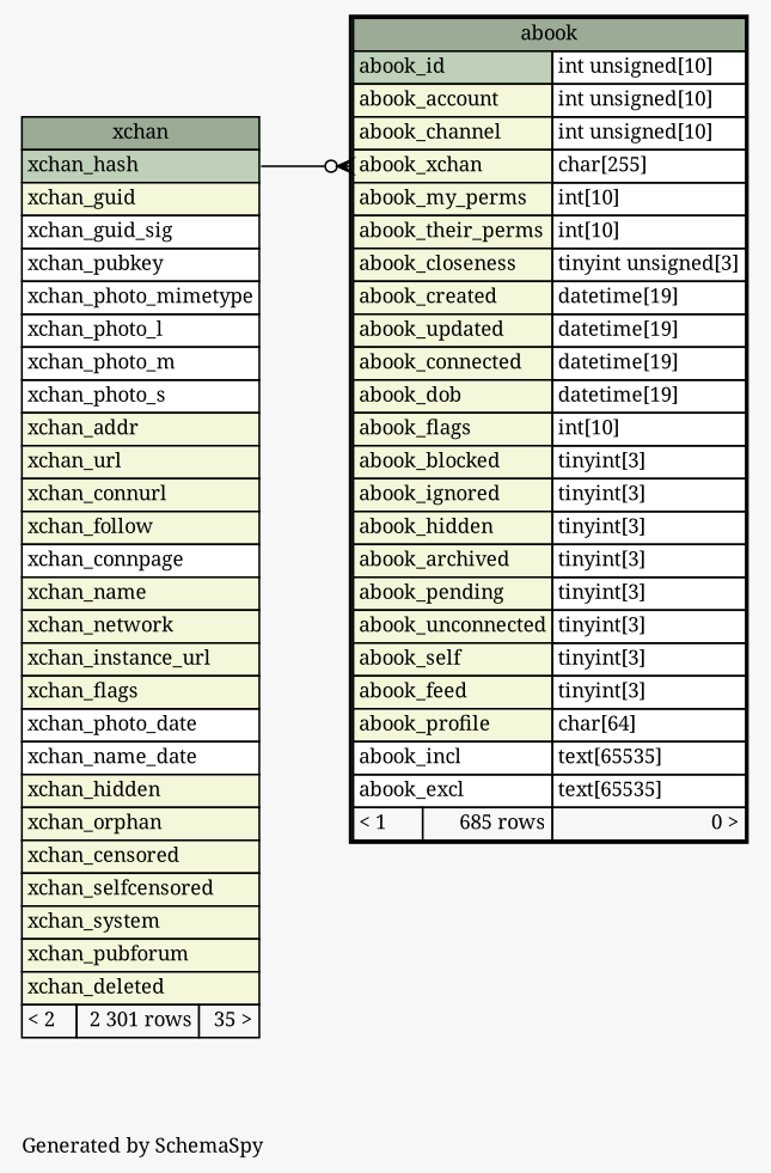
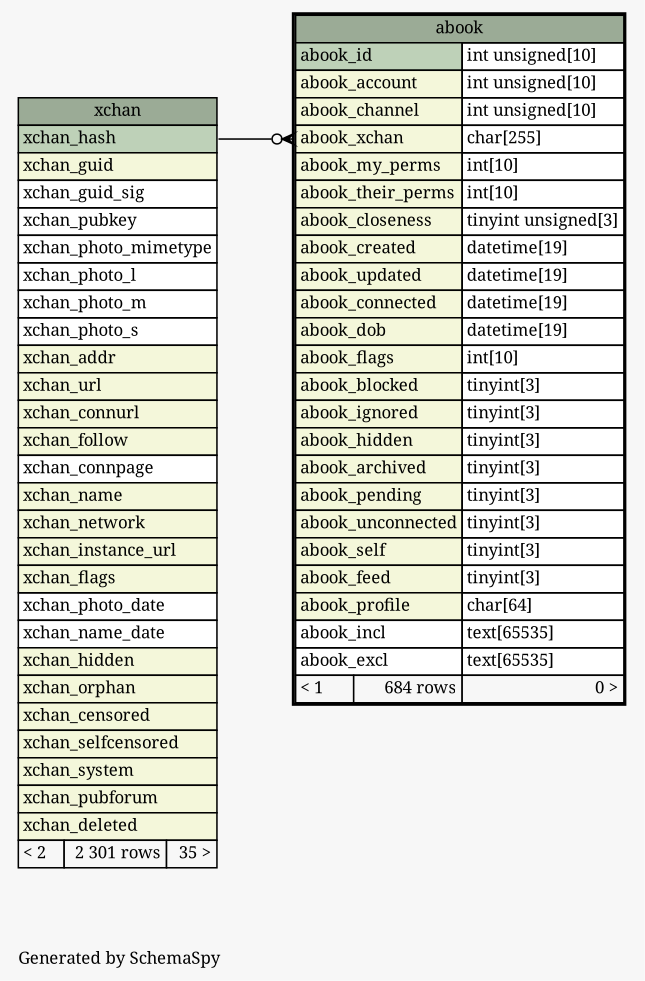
  digraph {
    bgcolor="#f7f7f7"
    fontname="Noto Serif"
    fontsize=11
    label="\nGenerated by SchemaSpy"
    labeljust=l
    nodesep=0.18
    rankdir=RL
    ranksep=0.46
    node [fontname="Noto Serif" fontsize=11 shape=plaintext]
-   n1 [label=<     <TABLE BORDER="2" CELLBORDER="1" CELLSPACING="0" BGCOLOR="#ffffff">       <TR><TD COLSPAN="3" BGCOLOR="#9bab96" ALIGN="CENTER">abook</TD></TR>       <TR><TD PORT="abook_id" COLSPAN="2" BGCOLOR="#bed1b8" ALIGN="LEFT">abook_id</TD><TD PORT="abook_id.type" ALIGN="LEFT">int unsigned[10]</TD></TR>       <TR><TD PORT="abook_account" COLSPAN="2" BGCOLOR="#f4f7da" ALIGN="LEFT">abook_account</TD><TD PORT="abook_account.type" ALIGN="LEFT">int unsigned[10]</TD></TR>       <TR><TD PORT="abook_channel" COLSPAN="2" BGCOLOR="#f4f7da" ALIGN="LEFT">abook_channel</TD><TD PORT="abook_channel.type" ALIGN="LEFT">int unsigned[10]</TD></TR>       <TR><TD PORT="abook_xchan" COLSPAN="2" BGCOLOR="#f4f7da" ALIGN="LEFT">abook_xchan</TD><TD PORT="abook_xchan.type" ALIGN="LEFT">char[255]</TD></TR>       <TR><TD PORT="abook_my_perms" COLSPAN="2" BGCOLOR="#f4f7da" ALIGN="LEFT">abook_my_perms</TD><TD PORT="abook_my_perms.type" ALIGN="LEFT">int[10]</TD></TR>       <TR><TD PORT="abook_their_perms" COLSPAN="2" BGCOLOR="#f4f7da" ALIGN="LEFT">abook_their_perms</TD><TD PORT="abook_their_perms.type" ALIGN="LEFT">int[10]</TD></TR>       <TR><TD PORT="abook_closeness" COLSPAN="2" BGCOLOR="#f4f7da" ALIGN="LEFT">abook_closeness</TD><TD PORT="abook_closeness.type" ALIGN="LEFT">tinyint unsigned[3]</TD></TR>       <TR><TD PORT="abook_created" COLSPAN="2" BGCOLOR="#f4f7da" ALIGN="LEFT">abook_created</TD><TD PORT="abook_created.type" ALIGN="LEFT">datetime[19]</TD></TR>       <TR><TD PORT="abook_updated" COLSPAN="2" BGCOLOR="#f4f7da" ALIGN="LEFT">abook_updated</TD><TD PORT="abook_updated.type" ALIGN="LEFT">datetime[19]</TD></TR>       <TR><TD PORT="abook_connected" COLSPAN="2" BGCOLOR="#f4f7da" ALIGN="LEFT">abook_connected</TD><TD PORT="abook_connected.type" ALIGN="LEFT">datetime[19]</TD></TR>       <TR><TD PORT="abook_dob" COLSPAN="2" BGCOLOR="#f4f7da" ALIGN="LEFT">abook_dob</TD><TD PORT="abook_dob.type" ALIGN="LEFT">datetime[19]</TD></TR>       <TR><TD PORT="abook_flags" COLSPAN="2" BGCOLOR="#f4f7da" ALIGN="LEFT">abook_flags</TD><TD PORT="abook_flags.type" ALIGN="LEFT">int[10]</TD></TR>       <TR><TD PORT="abook_blocked" COLSPAN="2" BGCOLOR="#f4f7da" ALIGN="LEFT">abook_blocked</TD><TD PORT="abook_blocked.type" ALIGN="LEFT">tinyint[3]</TD></TR>       <TR><TD PORT="abook_ignored" COLSPAN="2" BGCOLOR="#f4f7da" ALIGN="LEFT">abook_ignored</TD><TD PORT="abook_ignored.type" ALIGN="LEFT">tinyint[3]</TD></TR>       <TR><TD PORT="abook_hidden" COLSPAN="2" BGCOLOR="#f4f7da" ALIGN="LEFT">abook_hidden</TD><TD PORT="abook_hidden.type" ALIGN="LEFT">tinyint[3]</TD></TR>       <TR><TD PORT="abook_archived" COLSPAN="2" BGCOLOR="#f4f7da" ALIGN="LEFT">abook_archived</TD><TD PORT="abook_archived.type" ALIGN="LEFT">tinyint[3]</TD></TR>       <TR><TD PORT="abook_pending" COLSPAN="2" BGCOLOR="#f4f7da" ALIGN="LEFT">abook_pending</TD><TD PORT="abook_pending.type" ALIGN="LEFT">tinyint[3]</TD></TR>       <TR><TD PORT="abook_unconnected" COLSPAN="2" BGCOLOR="#f4f7da" ALIGN="LEFT">abook_unconnected</TD><TD PORT="abook_unconnected.type" ALIGN="LEFT">tinyint[3]</TD></TR>       <TR><TD PORT="abook_self" COLSPAN="2" BGCOLOR="#f4f7da" ALIGN="LEFT">abook_self</TD><TD PORT="abook_self.type" ALIGN="LEFT">tinyint[3]</TD></TR>       <TR><TD PORT="abook_feed" COLSPAN="2" BGCOLOR="#f4f7da" ALIGN="LEFT">abook_feed</TD><TD PORT="abook_feed.type" ALIGN="LEFT">tinyint[3]</TD></TR>       <TR><TD PORT="abook_profile" COLSPAN="2" BGCOLOR="#f4f7da" ALIGN="LEFT">abook_profile</TD><TD PORT="abook_profile.type" ALIGN="LEFT">char[64]</TD></TR>       <TR><TD PORT="abook_incl" COLSPAN="2" ALIGN="LEFT">abook_incl</TD><TD PORT="abook_incl.type" ALIGN="LEFT">text[65535]</TD></TR>       <TR><TD PORT="abook_excl" COLSPAN="2" ALIGN="LEFT">abook_excl</TD><TD PORT="abook_excl.type" ALIGN="LEFT">text[65535]</TD></TR>       <TR><TD ALIGN="LEFT" BGCOLOR="#f7f7f7">&lt; 1</TD><TD ALIGN="RIGHT" BGCOLOR="#f7f7f7">685 rows</TD><TD ALIGN="RIGHT" BGCOLOR="#f7f7f7">0 &gt;</TD></TR>     </TABLE>>]
+   n1 [label=<     <TABLE BORDER="2" CELLBORDER="1" CELLSPACING="0" BGCOLOR="#ffffff">       <TR><TD COLSPAN="3" BGCOLOR="#9bab96" ALIGN="CENTER">abook</TD></TR>       <TR><TD PORT="abook_id" COLSPAN="2" BGCOLOR="#bed1b8" ALIGN="LEFT">abook_id</TD><TD PORT="abook_id.type" ALIGN="LEFT">int unsigned[10]</TD></TR>       <TR><TD PORT="abook_account" COLSPAN="2" BGCOLOR="#f4f7da" ALIGN="LEFT">abook_account</TD><TD PORT="abook_account.type" ALIGN="LEFT">int unsigned[10]</TD></TR>       <TR><TD PORT="abook_channel" COLSPAN="2" BGCOLOR="#f4f7da" ALIGN="LEFT">abook_channel</TD><TD PORT="abook_channel.type" ALIGN="LEFT">int unsigned[10]</TD></TR>       <TR><TD PORT="abook_xchan" COLSPAN="2" BGCOLOR="#f4f7da" ALIGN="LEFT">abook_xchan</TD><TD PORT="abook_xchan.type" ALIGN="LEFT">char[255]</TD></TR>       <TR><TD PORT="abook_my_perms" COLSPAN="2" BGCOLOR="#f4f7da" ALIGN="LEFT">abook_my_perms</TD><TD PORT="abook_my_perms.type" ALIGN="LEFT">int[10]</TD></TR>       <TR><TD PORT="abook_their_perms" COLSPAN="2" BGCOLOR="#f4f7da" ALIGN="LEFT">abook_their_perms</TD><TD PORT="abook_their_perms.type" ALIGN="LEFT">int[10]</TD></TR>       <TR><TD PORT="abook_closeness" COLSPAN="2" BGCOLOR="#f4f7da" ALIGN="LEFT">abook_closeness</TD><TD PORT="abook_closeness.type" ALIGN="LEFT">tinyint unsigned[3]</TD></TR>       <TR><TD PORT="abook_created" COLSPAN="2" BGCOLOR="#f4f7da" ALIGN="LEFT">abook_created</TD><TD PORT="abook_created.type" ALIGN="LEFT">datetime[19]</TD></TR>       <TR><TD PORT="abook_updated" COLSPAN="2" BGCOLOR="#f4f7da" ALIGN="LEFT">abook_updated</TD><TD PORT="abook_updated.type" ALIGN="LEFT">datetime[19]</TD></TR>       <TR><TD PORT="abook_connected" COLSPAN="2" BGCOLOR="#f4f7da" ALIGN="LEFT">abook_connected</TD><TD PORT="abook_connected.type" ALIGN="LEFT">datetime[19]</TD></TR>       <TR><TD PORT="abook_dob" COLSPAN="2" BGCOLOR="#f4f7da" ALIGN="LEFT">abook_dob</TD><TD PORT="abook_dob.type" ALIGN="LEFT">datetime[19]</TD></TR>       <TR><TD PORT="abook_flags" COLSPAN="2" BGCOLOR="#f4f7da" ALIGN="LEFT">abook_flags</TD><TD PORT="abook_flags.type" ALIGN="LEFT">int[10]</TD></TR>       <TR><TD PORT="abook_blocked" COLSPAN="2" BGCOLOR="#f4f7da" ALIGN="LEFT">abook_blocked</TD><TD PORT="abook_blocked.type" ALIGN="LEFT">tinyint[3]</TD></TR>       <TR><TD PORT="abook_ignored" COLSPAN="2" BGCOLOR="#f4f7da" ALIGN="LEFT">abook_ignored</TD><TD PORT="abook_ignored.type" ALIGN="LEFT">tinyint[3]</TD></TR>       <TR><TD PORT="abook_hidden" COLSPAN="2" BGCOLOR="#f4f7da" ALIGN="LEFT">abook_hidden</TD><TD PORT="abook_hidden.type" ALIGN="LEFT">tinyint[3]</TD></TR>       <TR><TD PORT="abook_archived" COLSPAN="2" BGCOLOR="#f4f7da" ALIGN="LEFT">abook_archived</TD><TD PORT="abook_archived.type" ALIGN="LEFT">tinyint[3]</TD></TR>       <TR><TD PORT="abook_pending" COLSPAN="2" BGCOLOR="#f4f7da" ALIGN="LEFT">abook_pending</TD><TD PORT="abook_pending.type" ALIGN="LEFT">tinyint[3]</TD></TR>       <TR><TD PORT="abook_unconnected" COLSPAN="2" BGCOLOR="#f4f7da" ALIGN="LEFT">abook_unconnected</TD><TD PORT="abook_unconnected.type" ALIGN="LEFT">tinyint[3]</TD></TR>       <TR><TD PORT="abook_self" COLSPAN="2" BGCOLOR="#f4f7da" ALIGN="LEFT">abook_self</TD><TD PORT="abook_self.type" ALIGN="LEFT">tinyint[3]</TD></TR>       <TR><TD PORT="abook_feed" COLSPAN="2" BGCOLOR="#f4f7da" ALIGN="LEFT">abook_feed</TD><TD PORT="abook_feed.type" ALIGN="LEFT">tinyint[3]</TD></TR>       <TR><TD PORT="abook_profile" COLSPAN="2" BGCOLOR="#f4f7da" ALIGN="LEFT">abook_profile</TD><TD PORT="abook_profile.type" ALIGN="LEFT">char[64]</TD></TR>       <TR><TD PORT="abook_incl" COLSPAN="2" ALIGN="LEFT">abook_incl</TD><TD PORT="abook_incl.type" ALIGN="LEFT">text[65535]</TD></TR>       <TR><TD PORT="abook_excl" COLSPAN="2" ALIGN="LEFT">abook_excl</TD><TD PORT="abook_excl.type" ALIGN="LEFT">text[65535]</TD></TR>       <TR><TD ALIGN="LEFT" BGCOLOR="#f7f7f7">&lt; 1</TD><TD ALIGN="RIGHT" BGCOLOR="#f7f7f7">684 rows</TD><TD ALIGN="RIGHT" BGCOLOR="#f7f7f7">0 &gt;</TD></TR>     </TABLE>>]
    n2 [label=<     <TABLE BORDER="0" CELLBORDER="1" CELLSPACING="0" BGCOLOR="#ffffff">       <TR><TD COLSPAN="3" BGCOLOR="#9bab96" ALIGN="CENTER">xchan</TD></TR>       <TR><TD PORT="xchan_hash" COLSPAN="3" BGCOLOR="#bed1b8" ALIGN="LEFT">xchan_hash</TD></TR>       <TR><TD PORT="xchan_guid" COLSPAN="3" BGCOLOR="#f4f7da" ALIGN="LEFT">xchan_guid</TD></TR>       <TR><TD PORT="xchan_guid_sig" COLSPAN="3" ALIGN="LEFT">xchan_guid_sig</TD></TR>       <TR><TD PORT="xchan_pubkey" COLSPAN="3" ALIGN="LEFT">xchan_pubkey</TD></TR>       <TR><TD PORT="xchan_photo_mimetype" COLSPAN="3" ALIGN="LEFT">xchan_photo_mimetype</TD></TR>       <TR><TD PORT="xchan_photo_l" COLSPAN="3" ALIGN="LEFT">xchan_photo_l</TD></TR>       <TR><TD PORT="xchan_photo_m" COLSPAN="3" ALIGN="LEFT">xchan_photo_m</TD></TR>       <TR><TD PORT="xchan_photo_s" COLSPAN="3" ALIGN="LEFT">xchan_photo_s</TD></TR>       <TR><TD PORT="xchan_addr" COLSPAN="3" BGCOLOR="#f4f7da" ALIGN="LEFT">xchan_addr</TD></TR>       <TR><TD PORT="xchan_url" COLSPAN="3" BGCOLOR="#f4f7da" ALIGN="LEFT">xchan_url</TD></TR>       <TR><TD PORT="xchan_connurl" COLSPAN="3" BGCOLOR="#f4f7da" ALIGN="LEFT">xchan_connurl</TD></TR>       <TR><TD PORT="xchan_follow" COLSPAN="3" BGCOLOR="#f4f7da" ALIGN="LEFT">xchan_follow</TD></TR>       <TR><TD PORT="xchan_connpage" COLSPAN="3" ALIGN="LEFT">xchan_connpage</TD></TR>       <TR><TD PORT="xchan_name" COLSPAN="3" BGCOLOR="#f4f7da" ALIGN="LEFT">xchan_name</TD></TR>       <TR><TD PORT="xchan_network" COLSPAN="3" BGCOLOR="#f4f7da" ALIGN="LEFT">xchan_network</TD></TR>       <TR><TD PORT="xchan_instance_url" COLSPAN="3" BGCOLOR="#f4f7da" ALIGN="LEFT">xchan_instance_url</TD></TR>       <TR><TD PORT="xchan_flags" COLSPAN="3" BGCOLOR="#f4f7da" ALIGN="LEFT">xchan_flags</TD></TR>       <TR><TD PORT="xchan_photo_date" COLSPAN="3" ALIGN="LEFT">xchan_photo_date</TD></TR>       <TR><TD PORT="xchan_name_date" COLSPAN="3" ALIGN="LEFT">xchan_name_date</TD></TR>       <TR><TD PORT="xchan_hidden" COLSPAN="3" BGCOLOR="#f4f7da" ALIGN="LEFT">xchan_hidden</TD></TR>       <TR><TD PORT="xchan_orphan" COLSPAN="3" BGCOLOR="#f4f7da" ALIGN="LEFT">xchan_orphan</TD></TR>       <TR><TD PORT="xchan_censored" COLSPAN="3" BGCOLOR="#f4f7da" ALIGN="LEFT">xchan_censored</TD></TR>       <TR><TD PORT="xchan_selfcensored" COLSPAN="3" BGCOLOR="#f4f7da" ALIGN="LEFT">xchan_selfcensored</TD></TR>       <TR><TD PORT="xchan_system" COLSPAN="3" BGCOLOR="#f4f7da" ALIGN="LEFT">xchan_system</TD></TR>       <TR><TD PORT="xchan_pubforum" COLSPAN="3" BGCOLOR="#f4f7da" ALIGN="LEFT">xchan_pubforum</TD></TR>       <TR><TD PORT="xchan_deleted" COLSPAN="3" BGCOLOR="#f4f7da" ALIGN="LEFT">xchan_deleted</TD></TR>       <TR><TD ALIGN="LEFT" BGCOLOR="#f7f7f7">&lt; 2</TD><TD ALIGN="RIGHT" BGCOLOR="#f7f7f7">2 301 rows</TD><TD ALIGN="RIGHT" BGCOLOR="#f7f7f7">35 &gt;</TD></TR>     </TABLE>>]
    n1 -> n2 [arrowhead=none arrowsize=0.8 arrowtail=crowodot dir=back headport="xchan_hash:e" tailport="abook_xchan:w" fontname="Noto Serif"]
  }
